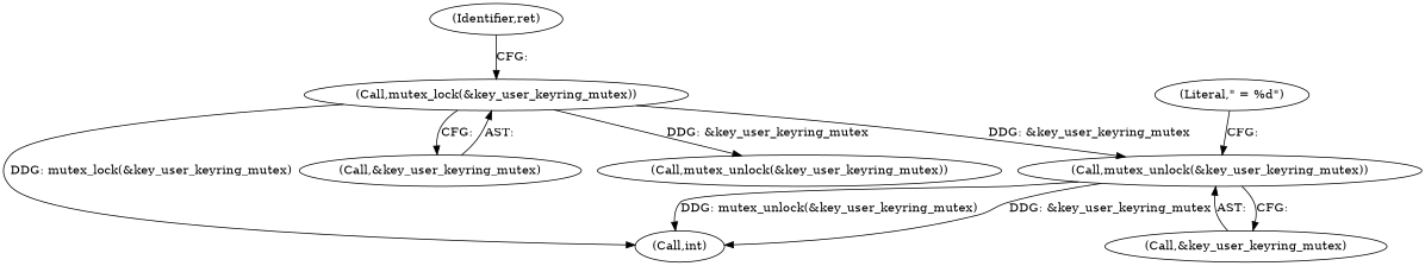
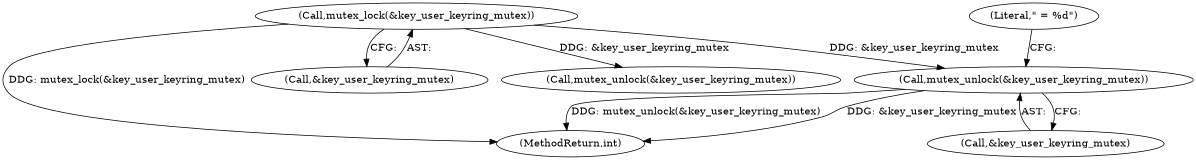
  digraph {
    n1 [label="(Call,mutex_unlock(&key_user_keyring_mutex))"]
    n2 [label="(Call,&key_user_keyring_mutex)"]
-   n3 [label="(Call,int)"]
+   n3 [label="(MethodReturn,int)"]
    n4 [label="(Call,mutex_lock(&key_user_keyring_mutex))"]
    n5 [label="(Call,&key_user_keyring_mutex)"]
    n6 [label="(Call,mutex_unlock(&key_user_keyring_mutex))"]
-   n7 [label="(Identifier,ret)"]
    n8 [label="(Literal,\" = %d\")"]
    n1 -> n2 [label="CFG: "]
    n1 -> n3 [label="DDG: mutex_unlock(&key_user_keyring_mutex)"]
    n1 -> n3 [label="DDG: &key_user_keyring_mutex"]
    n2 -> n1 [label="AST: "]
    n4 -> n1 [label="DDG: &key_user_keyring_mutex"]
    n4 -> n3 [label="DDG: mutex_lock(&key_user_keyring_mutex)"]
    n4 -> n5 [label="CFG: "]
    n4 -> n6 [label="DDG: &key_user_keyring_mutex"]
    n5 -> n4 [label="AST: "]
-   n7 -> n4 [label="CFG: "]
    n8 -> n1 [label="CFG: "]
  }
